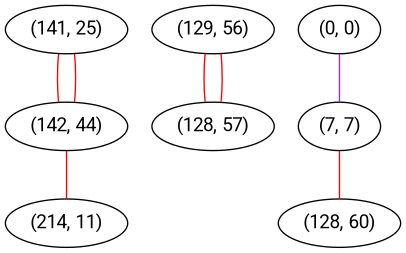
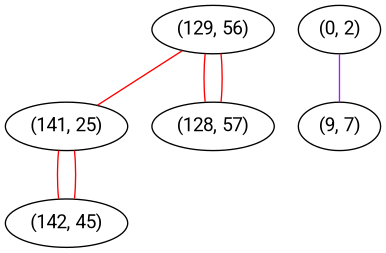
  graph {
    fontname=Roboto
    node [fontname=Roboto]
    edge [color=red fontname=Roboto weight=1]
    n1 [label="(141, 25)"]
    "(129, 56)"
    "(128, 57)"
-   "(142, 44)"
-   "(0, 0)"
-   "(7, 7)"
-   "(128, 60)"
-   "(214, 11)"
+   "(142, 44)" [label="(142, 45)"]
+   "(0, 0)" [label="(0, 2)"]
+   "(7, 7)" [label="(9, 7)"]
    n1 -- "(142, 44)"
    n1 -- "(142, 44)"
+   "(129, 56)" -- n1
    "(129, 56)" -- "(128, 57)"
    "(129, 56)" -- "(128, 57)"
-   "(142, 44)" -- "(214, 11)"
    "(0, 0)" -- "(7, 7)" [color=purple weight=4]
-   "(7, 7)" -- "(128, 60)"
  }
